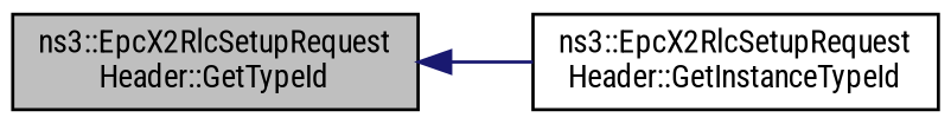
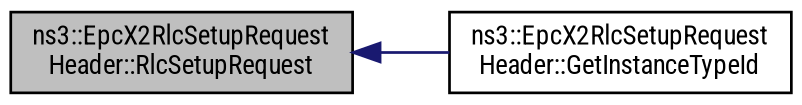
  digraph {
    rankdir=LR
    fontname="Roboto Condensed"
    node [color=black fontname="Roboto Condensed" fontsize=10 shape=record style=filled]
-   n1 [fillcolor=grey75 fontcolor=black height=0.2 label="ns3::EpcX2RlcSetupRequest\lHeader::GetTypeId" width=0.4]
+   n1 [fillcolor=grey75 fontcolor=black height=0.2 label="ns3::EpcX2RlcSetupRequest\lHeader::RlcSetupRequest" width=0.4]
    n2 [fillcolor=white height=0.2 label="ns3::EpcX2RlcSetupRequest\lHeader::GetInstanceTypeId" width=0.4]
    n1 -> n2 [color=midnightblue dir=back fontname="Roboto Condensed" fontsize=10 labelfontname=Helvetica labelfontsize=10 style=solid]
  }
